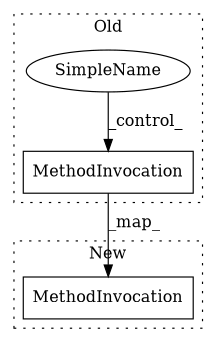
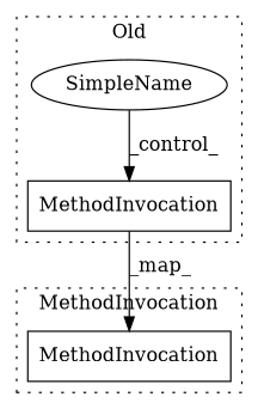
  digraph {
    node [a=32 l="8,1" shape=box]
    n1 [label=MethodInvocation s="8403,8419"]
    n2 [a=42 label=SimpleName shape=ellipse l=""]
    n3 [label=MethodInvocation s="8464,8480"]
    subgraph cluster_1 {
      label=Old
      style=dotted
      n1
      n2
    }
    subgraph cluster_2 {
-     label=New
+     label=MethodInvocation
      style=dotted
      n3
    }
    n1 -> n3 [label=_map_]
    n2 -> n1 [label=_control_]
  }
